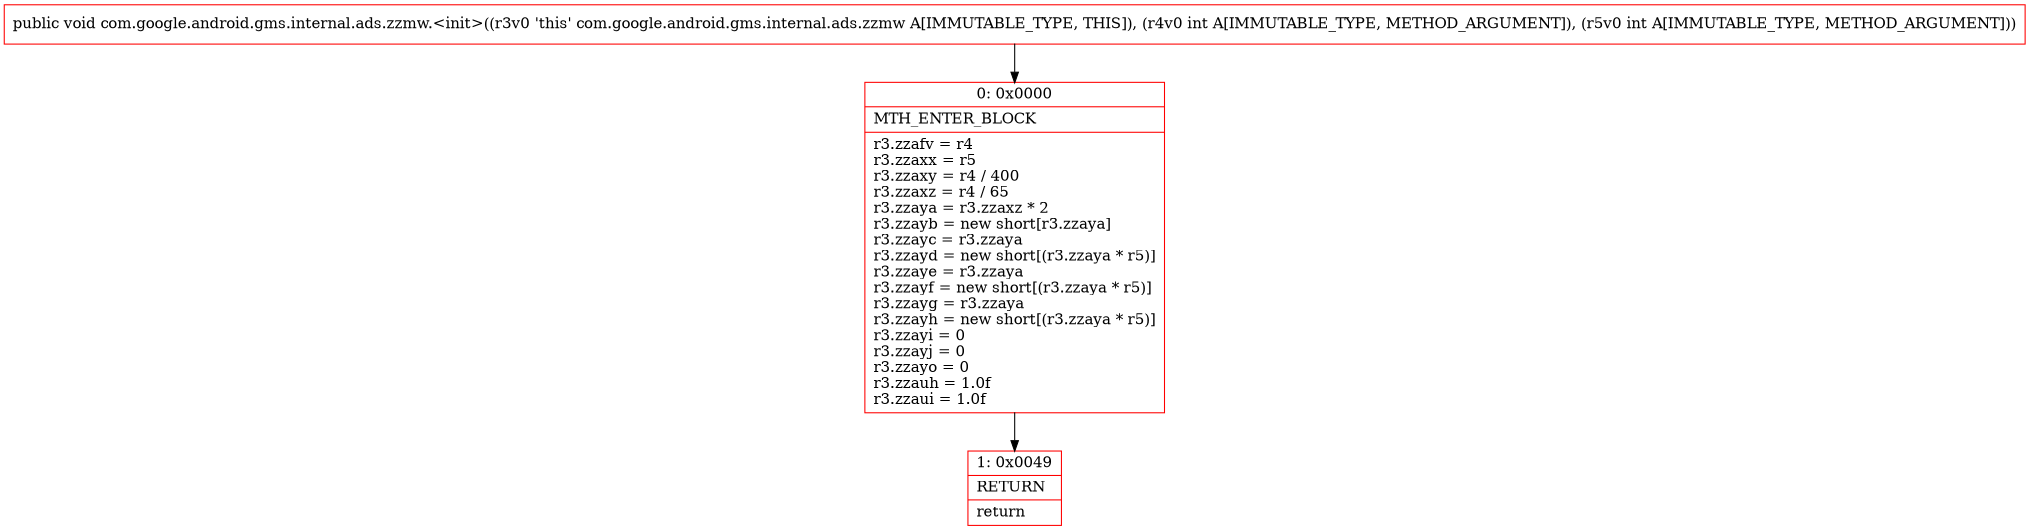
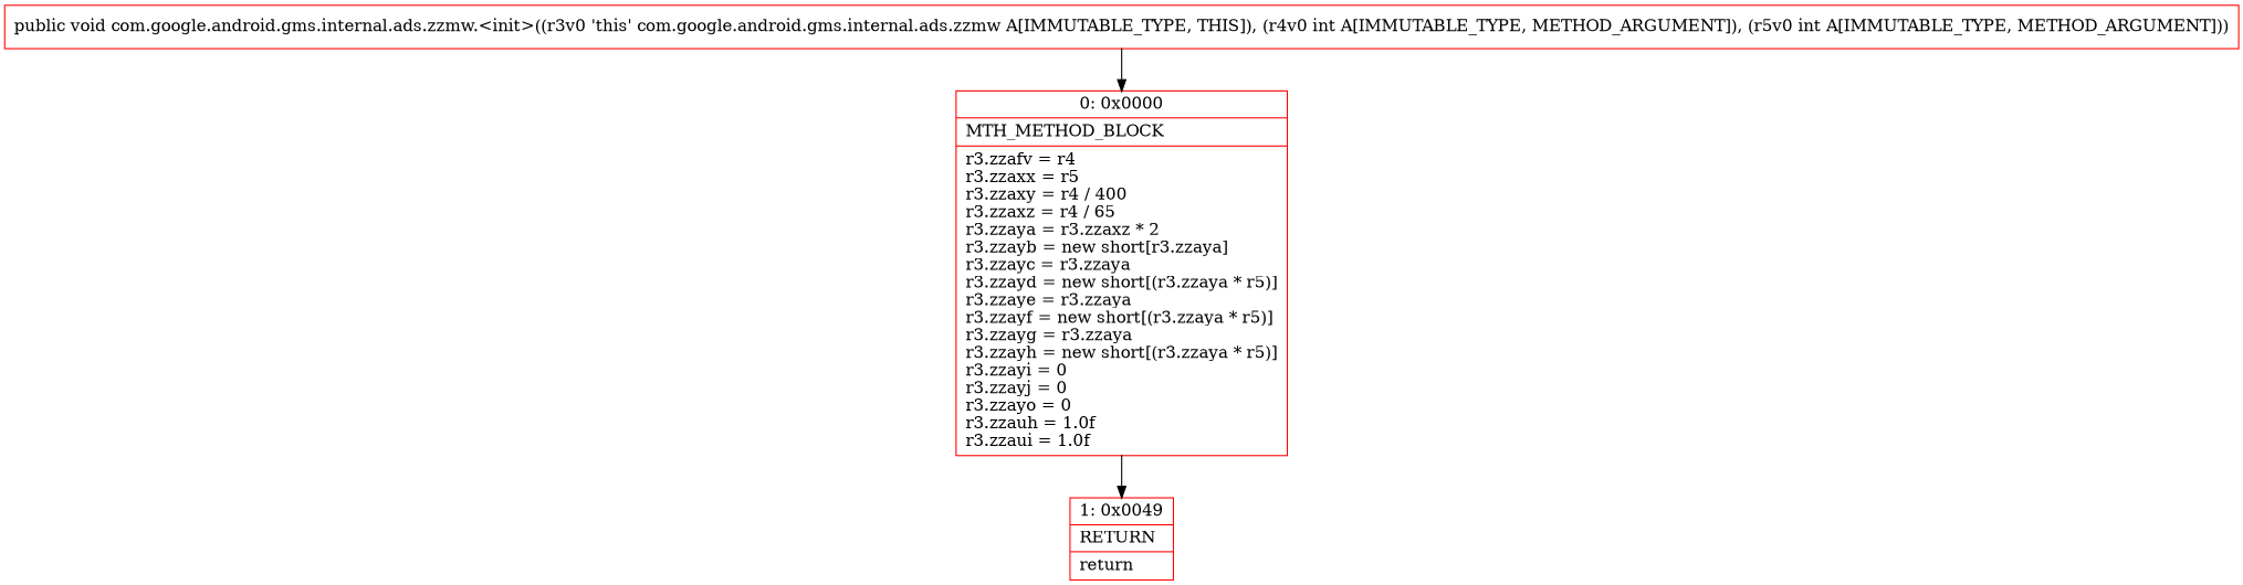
  digraph {
    node [shape=record color=red]
-   n1 [label="{0\:\ 0x0000|MTH_ENTER_BLOCK\l|r3.zzafv = r4\lr3.zzaxx = r5\lr3.zzaxy = r4 \/ 400\lr3.zzaxz = r4 \/ 65\lr3.zzaya = r3.zzaxz * 2\lr3.zzayb = new short[r3.zzaya]\lr3.zzayc = r3.zzaya\lr3.zzayd = new short[(r3.zzaya * r5)]\lr3.zzaye = r3.zzaya\lr3.zzayf = new short[(r3.zzaya * r5)]\lr3.zzayg = r3.zzaya\lr3.zzayh = new short[(r3.zzaya * r5)]\lr3.zzayi = 0\lr3.zzayj = 0\lr3.zzayo = 0\lr3.zzauh = 1.0f\lr3.zzaui = 1.0f\l}"]
+   n1 [label="{0\:\ 0x0000|MTH_METHOD_BLOCK\l|r3.zzafv = r4\lr3.zzaxx = r5\lr3.zzaxy = r4 \/ 400\lr3.zzaxz = r4 \/ 65\lr3.zzaya = r3.zzaxz * 2\lr3.zzayb = new short[r3.zzaya]\lr3.zzayc = r3.zzaya\lr3.zzayd = new short[(r3.zzaya * r5)]\lr3.zzaye = r3.zzaya\lr3.zzayf = new short[(r3.zzaya * r5)]\lr3.zzayg = r3.zzaya\lr3.zzayh = new short[(r3.zzaya * r5)]\lr3.zzayi = 0\lr3.zzayj = 0\lr3.zzayo = 0\lr3.zzauh = 1.0f\lr3.zzaui = 1.0f\l}"]
    n2 [label="{1\:\ 0x0049|RETURN\l|return\l}"]
    n3 [label="{public void com.google.android.gms.internal.ads.zzmw.\<init\>((r3v0 'this' com.google.android.gms.internal.ads.zzmw A[IMMUTABLE_TYPE, THIS]), (r4v0 int A[IMMUTABLE_TYPE, METHOD_ARGUMENT]), (r5v0 int A[IMMUTABLE_TYPE, METHOD_ARGUMENT])) }"]
    n1 -> n2
    n3 -> n1
  }
